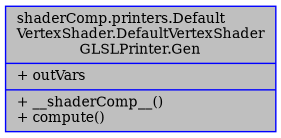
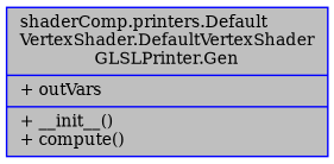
  digraph {
    fontname="DejaVu Serif"
-   n1 [color=blue fillcolor=grey75 fontcolor=black fontname="DejaVu Serif" fontsize=10 height=0.2 label="{shaderComp.printers.Default\lVertexShader.DefaultVertexShader\lGLSLPrinter.Gen\n|+ outVars\l|+ __shaderComp__()\l+ compute()\l}" shape=record style=filled width=0.4]
+   n1 [color=blue fillcolor=grey75 fontcolor=black fontname="DejaVu Serif" fontsize=10 height=0.2 label="{shaderComp.printers.Default\lVertexShader.DefaultVertexShader\lGLSLPrinter.Gen\n|+ outVars\l|+ __init__()\l+ compute()\l}" shape=record style=filled width=0.4]
  }
